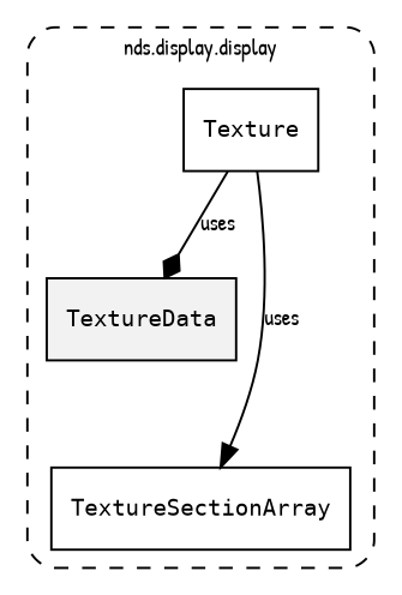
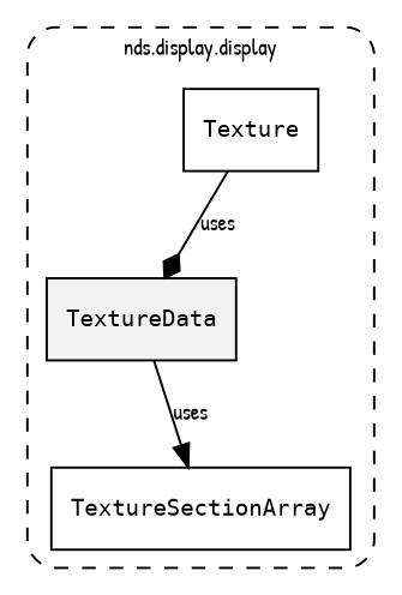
  digraph {
    fontname="Patrick Hand"
    fontsize=10
    rankdir=TB
    node [fontname="Patrick Hand" fontsize=10 shape=box]
    edge [fontname="Patrick Hand" fontsize=10]
    n1 [fillcolor="#0000000D" label=<<font face="monospace"><table align="center" border="0" cellspacing="0" cellpadding="0"><tr><td href="../../../content/packages/nds.display.types.html#Structure-TextureData" title="Structure defined in nds.display.types">TextureData</td></tr></table></font>> style=filled]
    n2 [label=<<font face="monospace"><table align="center" border="0" cellspacing="0" cellpadding="0"><tr><td href="../../../content/packages/nds.display.types.html#Structure-TextureSectionArray" title="Structure defined in nds.display.types">TextureSectionArray</td></tr></table></font>>]
    n3 [label=<<font face="monospace"><table align="center" border="0" cellspacing="0" cellpadding="0"><tr><td href="../../../content/packages/nds.display.types.html#Structure-Texture" title="Structure defined in nds.display.types">Texture</td></tr></table></font>>]
    subgraph cluster_1 {
      label="nds.display.display"
      style="dashed, rounded"
      n1
      n2
      n3
    }
-   n3 -> n2 [arrowhead=normal label=uses]
+   n1 -> n2 [arrowhead=normal label=uses]
    n3 -> n1 [arrowhead=diamond label=uses]
  }
